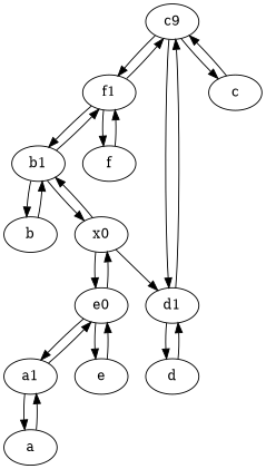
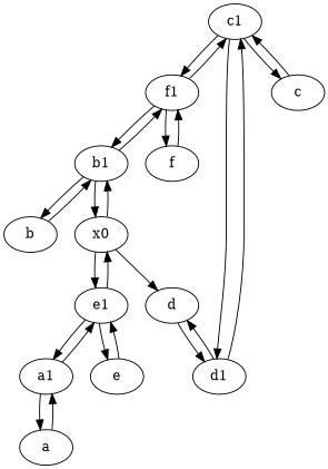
  digraph {
-   c1 [label=c9]
+   c1
    f1
    d1
    c
    b1
    f
    d
    a
    a1
-   e1 [label=e0]
+   e1
    b
    x0
    e
    c1 -> f1
    c1 -> d1
    c1 -> c
    f1 -> c1
    f1 -> b1
    f1 -> f
    d1 -> c1
    d1 -> d
    c -> c1
    b1 -> f1
    b1 -> b
    b1 -> x0
    f -> f1
    d -> d1
    a -> a1
    a1 -> a
    a1 -> e1
    e1 -> a1
    e1 -> x0
    e1 -> e
    b -> b1
-   x0 -> d1
+   x0 -> d
    x0 -> b1
    x0 -> e1
    e -> e1
  }
